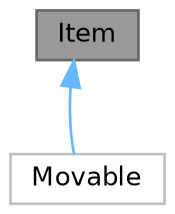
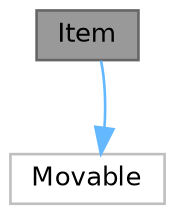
  digraph {
    node [fontname=Helvetica fontsize=10 shape=box style=filled]
    n1 [color=gray40 fillcolor=grey60 fontcolor=black height=0.2 label=Item width=0.4]
    n2 [color=grey75 fillcolor=white height=0.2 label=Movable width=0.4]
-   n1 -> n2 [color=steelblue1 dir=back fontname=Helvetica fontsize=10 labelfontname=Helvetica labelfontsize=10 style=solid]
+   n2 -> n1 [color=steelblue1 dir=back fontname=Helvetica fontsize=10 labelfontname=Helvetica labelfontsize=10 style=solid]
  }
